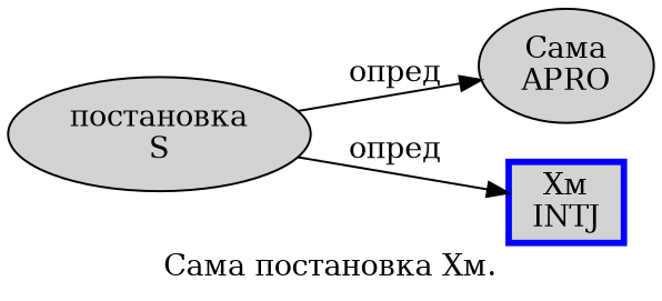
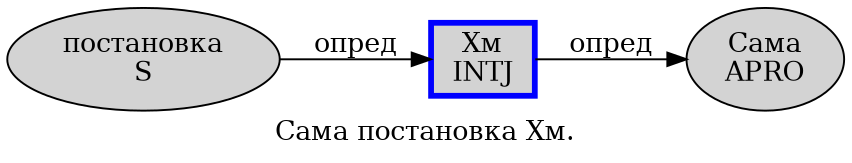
  digraph {
    label="Сама постановка Хм."
    rankdir=LR
    node [fillcolor=lightgray penwidth=1 shape=ellipse style=filled]
    n1 [label="Сама\nAPRO"]
    n2 [label="постановка\nS"]
    n3 [color=blue label="Хм\nINTJ" penwidth=3 shape=box]
-   n2 -> n1 [label="опред"]
+   n3 -> n1 [label="опред"]
    n2 -> n3 [label="опред"]
  }
